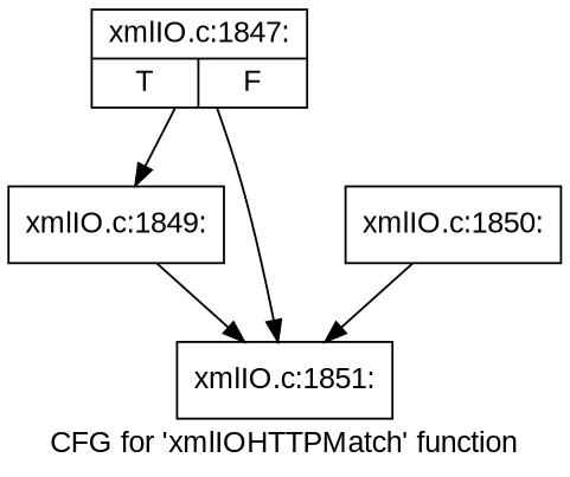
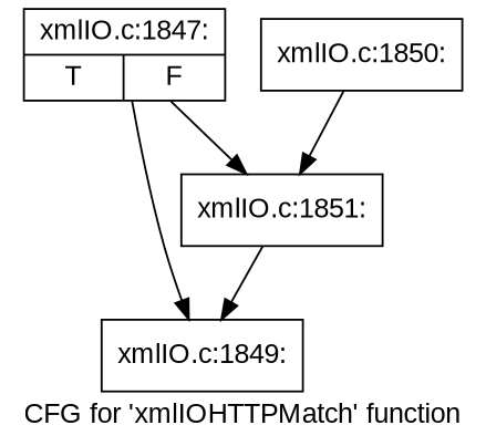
  digraph {
    fontname="Liberation Sans"
    label="CFG for 'xmlIOHTTPMatch' function"
    node [fontname="Liberation Sans" shape=record]
    edge [fontname="Liberation Sans"]
    n1 [label="{xmlIO.c:1847:|{<s0>T|<s1>F}}"]
    n2 [label="{xmlIO.c:1849:}"]
    n3 [label="{xmlIO.c:1851:}"]
    n4 [label="{xmlIO.c:1850:}"]
    n1 -> n2
    n1 -> n3
-   n2 -> n3
+   n3 -> n2
    n4 -> n3
  }
